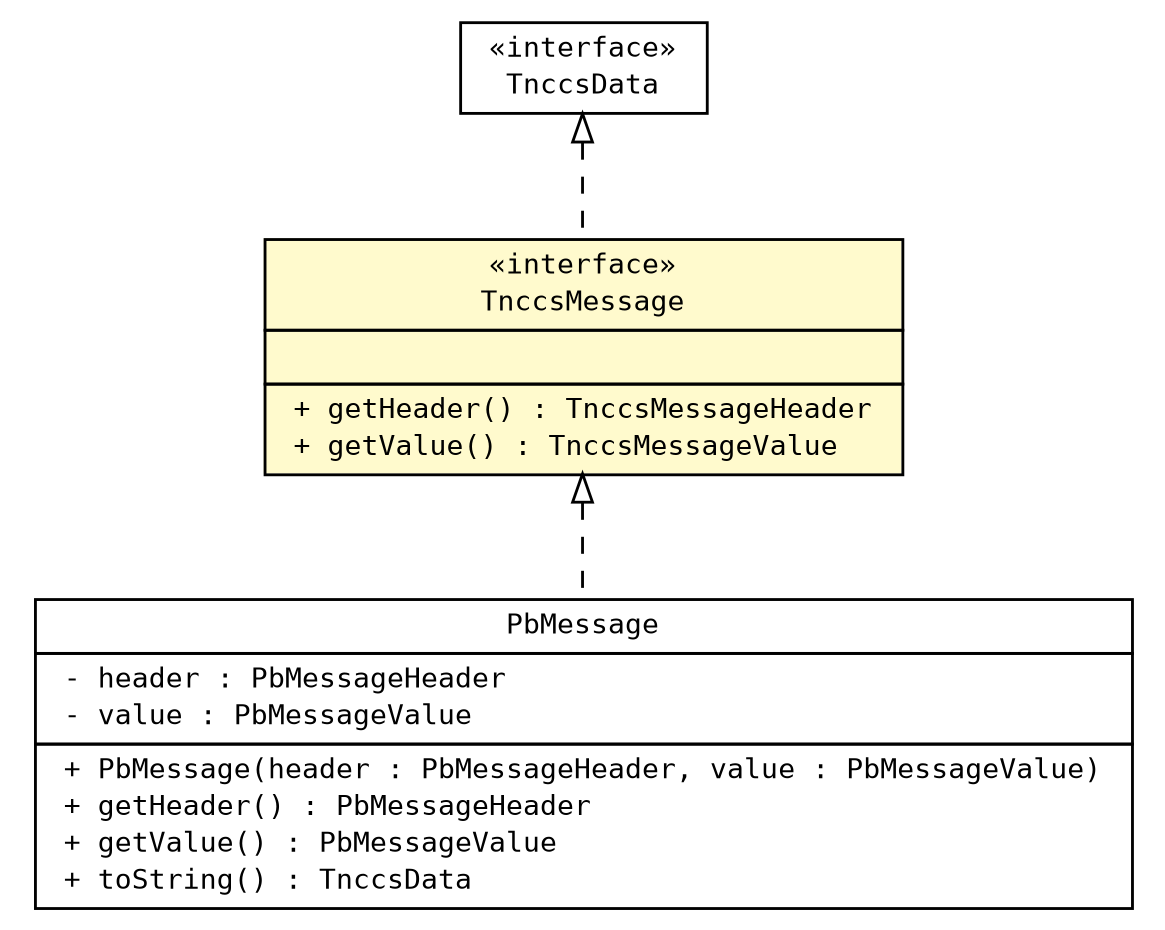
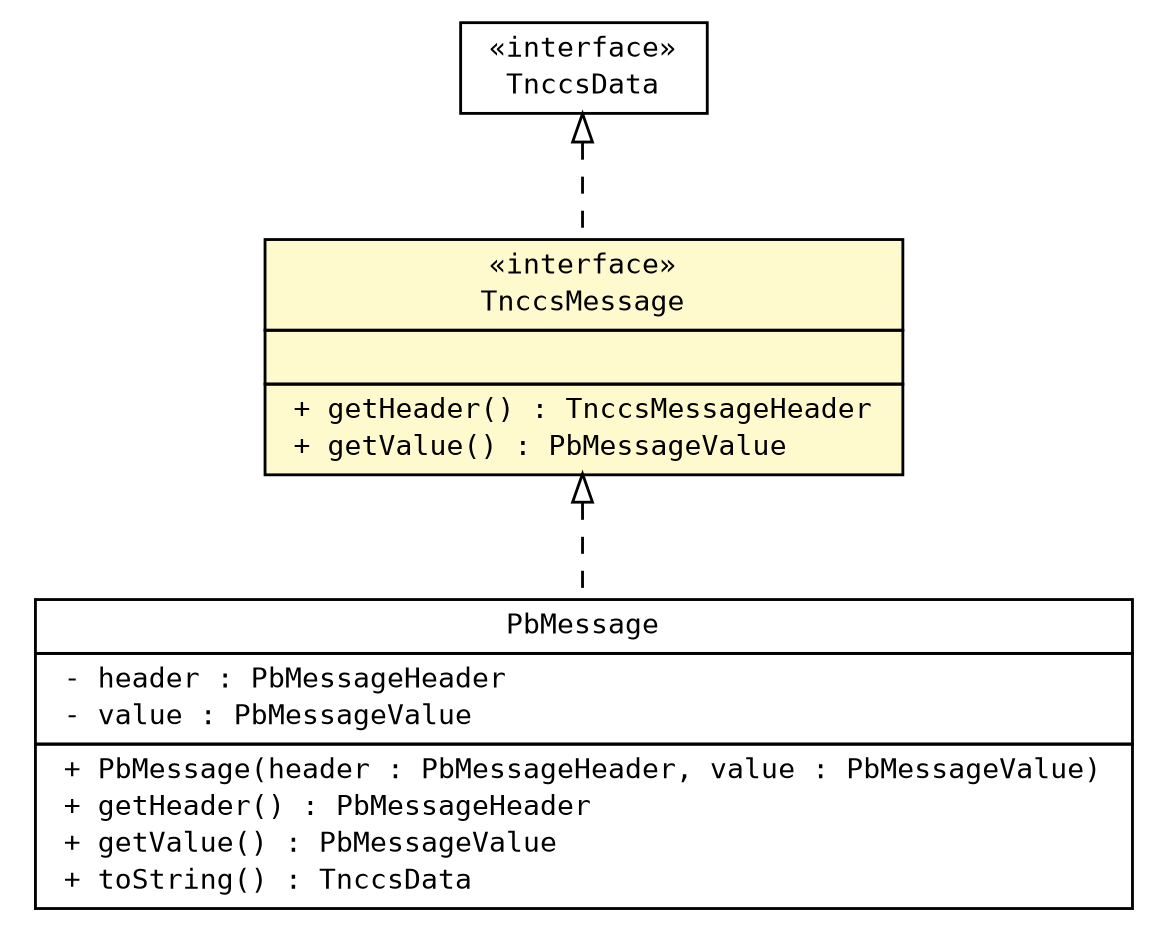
  digraph {
    fontname="DejaVu Sans Mono"
    nodesep=0.25
    ranksep=0.5
    node [fontcolor=black fontname="DejaVu Sans Mono" fontsize=10.0 shape=plaintext]
    edge [arrowtail=empty dir=back fontname="DejaVu Sans Mono" fontsize=10 headport=p labelfontname=Helvetica labelfontsize=10 style=dashed tailport=p]
-   n1 [label=<<table title="de.hsbremen.tc.tnc.message.tnccs.message.TnccsMessage" border="0" cellborder="1" cellspacing="0" cellpadding="2" port="p" bgcolor="lemonChiffon" href="./TnccsMessage.html"> 		<tr><td><table border="0" cellspacing="0" cellpadding="1"> <tr><td align="center" balign="center"> &#171;interface&#187; </td></tr> <tr><td align="center" balign="center"> TnccsMessage </td></tr> 		</table></td></tr> 		<tr><td><table border="0" cellspacing="0" cellpadding="1"> <tr><td align="left" balign="left">  </td></tr> 		</table></td></tr> 		<tr><td><table border="0" cellspacing="0" cellpadding="1"> <tr><td align="left" balign="left"> + getHeader() : TnccsMessageHeader </td></tr> <tr><td align="left" balign="left"> + getValue() : TnccsMessageValue </td></tr> 		</table></td></tr> 		</table>>]
+   n1 [label=<<table title="de.hsbremen.tc.tnc.message.tnccs.message.TnccsMessage" border="0" cellborder="1" cellspacing="0" cellpadding="2" port="p" bgcolor="lemonChiffon" href="./TnccsMessage.html"> 		<tr><td><table border="0" cellspacing="0" cellpadding="1"> <tr><td align="center" balign="center"> &#171;interface&#187; </td></tr> <tr><td align="center" balign="center"> TnccsMessage </td></tr> 		</table></td></tr> 		<tr><td><table border="0" cellspacing="0" cellpadding="1"> <tr><td align="left" balign="left">  </td></tr> 		</table></td></tr> 		<tr><td><table border="0" cellspacing="0" cellpadding="1"> <tr><td align="left" balign="left"> + getHeader() : TnccsMessageHeader </td></tr> <tr><td align="left" balign="left"> + getValue() : PbMessageValue </td></tr> 		</table></td></tr> 		</table>>]
    n2 [label=<<table title="org.ietf.nea.pb.message.PbMessage" border="0" cellborder="1" cellspacing="0" cellpadding="2" port="p" href="../../../../../../../org/ietf/nea/pb/message/PbMessage.html"> 		<tr><td><table border="0" cellspacing="0" cellpadding="1"> <tr><td align="center" balign="center"> PbMessage </td></tr> 		</table></td></tr> 		<tr><td><table border="0" cellspacing="0" cellpadding="1"> <tr><td align="left" balign="left"> - header : PbMessageHeader </td></tr> <tr><td align="left" balign="left"> - value : PbMessageValue </td></tr> 		</table></td></tr> 		<tr><td><table border="0" cellspacing="0" cellpadding="1"> <tr><td align="left" balign="left"> + PbMessage(header : PbMessageHeader, value : PbMessageValue) </td></tr> <tr><td align="left" balign="left"> + getHeader() : PbMessageHeader </td></tr> <tr><td align="left" balign="left"> + getValue() : PbMessageValue </td></tr> <tr><td align="left" balign="left"> + toString() : TnccsData </td></tr> 		</table></td></tr> 		</table>>]
    n3 [label=<<table title="de.hsbremen.tc.tnc.message.tnccs.TnccsData" border="0" cellborder="1" cellspacing="0" cellpadding="2" port="p" href="../TnccsData.html"> 		<tr><td><table border="0" cellspacing="0" cellpadding="1"> <tr><td align="center" balign="center"> &#171;interface&#187; </td></tr> <tr><td align="center" balign="center"> TnccsData </td></tr> 		</table></td></tr> 		</table>>]
    n1 -> n2
    n3 -> n1
  }
